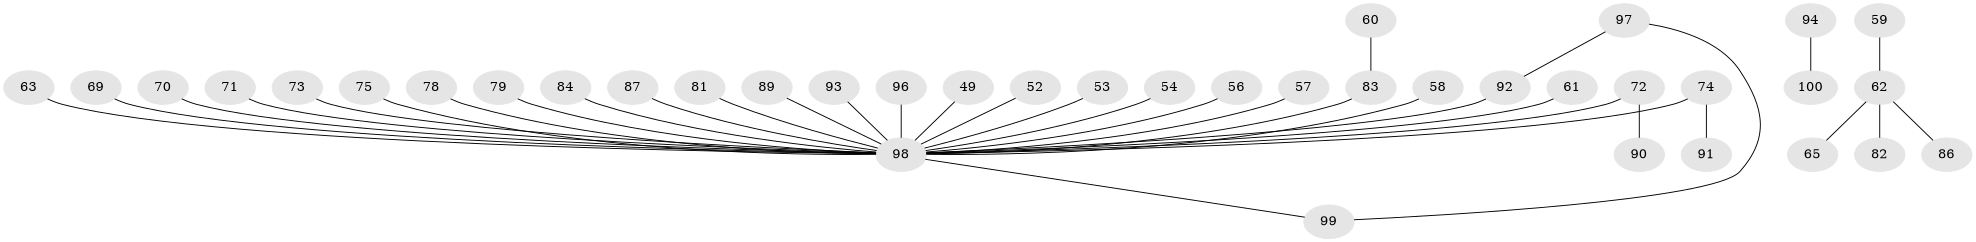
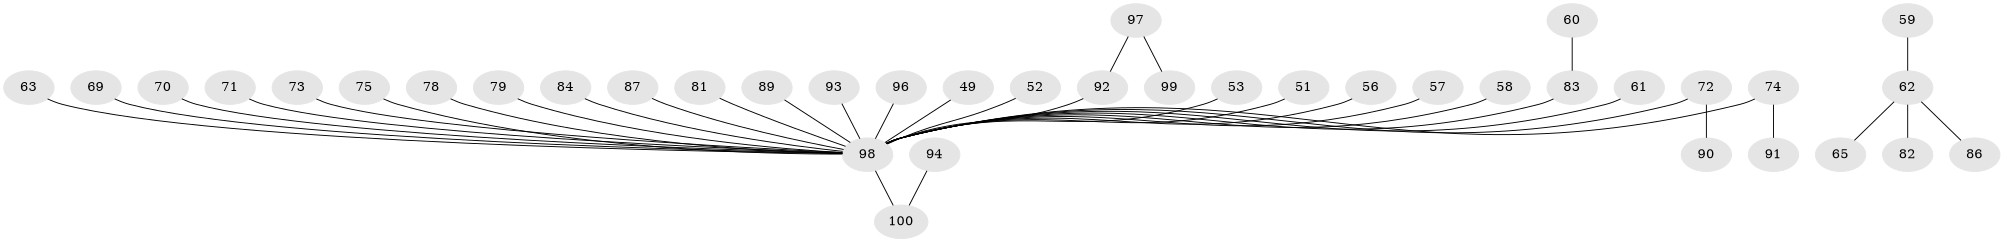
  graph {
    node [color=gray90 style=filled]
    98 [super="+29+81+21+20+47+22+30+32+51+50+66+38+40+43+95+48+80"]
    100 [super="+64"]
    49
    52
    53
-   54
+   54 [label=51]
    56
    57
    58
    62 [super="+34"]
    65
    82
    86
    59
    83 [super="+45"]
    60
    61
    63
    69
    70
    71
    72
    90
    73
    74
    91
    75
    78
    79
    84
    87
    n32 [label=81]
    89
    92
    93
    94
    96
    97 [super="+24"]
    99
-   98 -- 99
+   98 -- 100
    49 -- 98
    52 -- 98
    53 -- 98
    54 -- 98
    56 -- 98
    57 -- 98
    58 -- 98
    62 -- 65
    62 -- 82
    62 -- 86
    59 -- 62
    83 -- 98
    60 -- 83
    61 -- 98
    63 -- 98
    69 -- 98
    70 -- 98
    71 -- 98
    72 -- 98
    72 -- 90
    73 -- 98
    74 -- 98
    74 -- 91
    75 -- 98
    78 -- 98
    79 -- 98
    84 -- 98
    87 -- 98
    n32 -- 98
    89 -- 98
    92 -- 98
    93 -- 98
    94 -- 100
    96 -- 98
    97 -- 92
    97 -- 99
  }
